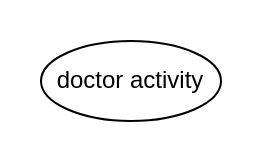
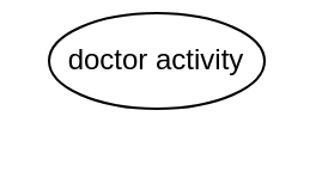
  <mxCell id="0" />
  <mxCell id="1" parent="0" />
- <mxCell id="2" value="doctor activity" style="ellipse;whiteSpace=wrap;html=1;" vertex="1" parent="1"><mxGeometry x="20" y="20" width="90" height="40" as="geometry" /></mxCell>
+ <mxCell id="2" value="doctor activity" style="ellipse;whiteSpace=wrap;html=1;" vertex="1" parent="1"><mxGeometry x="20" y="5" width="90" height="40" as="geometry" /></mxCell>
